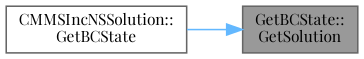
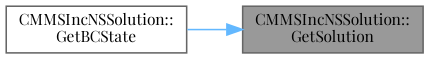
  digraph {
    rankdir=RL
    fontname="Playfair Display"
    node [fontname="Playfair Display" fontsize=10 shape=box style=filled]
-   n1 [color=gray40 fillcolor=grey60 fontcolor=black height=0.2 label="GetBCState::\lGetSolution" width=0.4]
+   n1 [color=gray40 fillcolor=grey60 fontcolor=black height=0.2 label="CMMSIncNSSolution::\lGetSolution" width=0.4]
    n2 [color=grey40 fillcolor=white height=0.2 label="CMMSIncNSSolution::\lGetBCState" width=0.4]
    n1 -> n2 [color=steelblue1 dir=back fontname="Playfair Display" fontsize=10 labelfontname=Helvetica labelfontsize=10 style=solid]
  }
